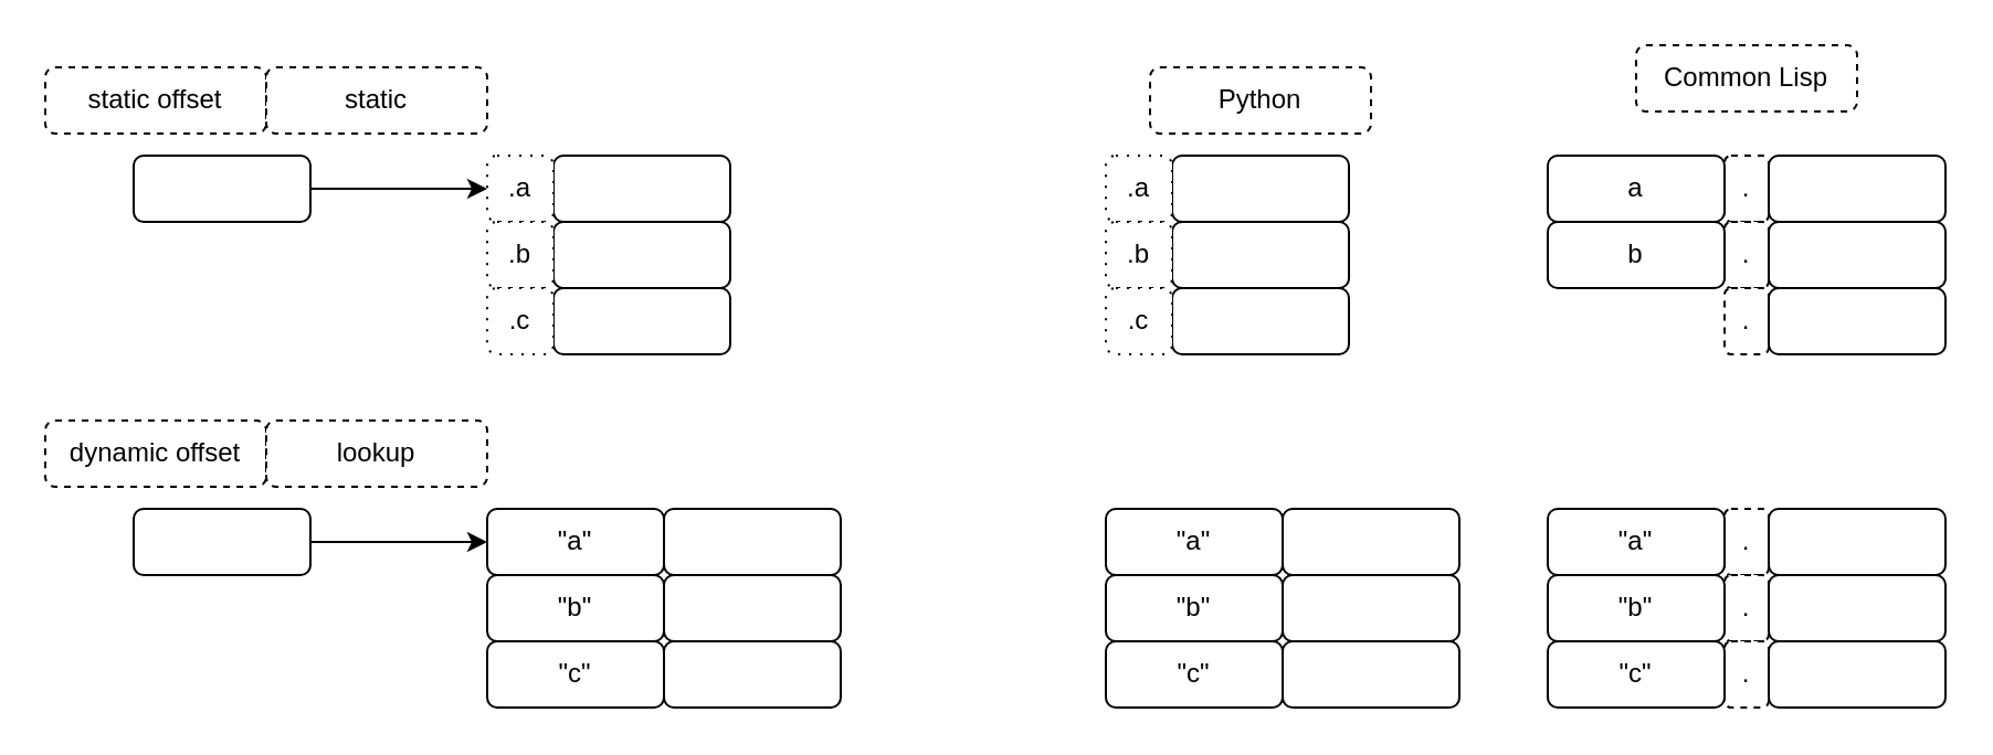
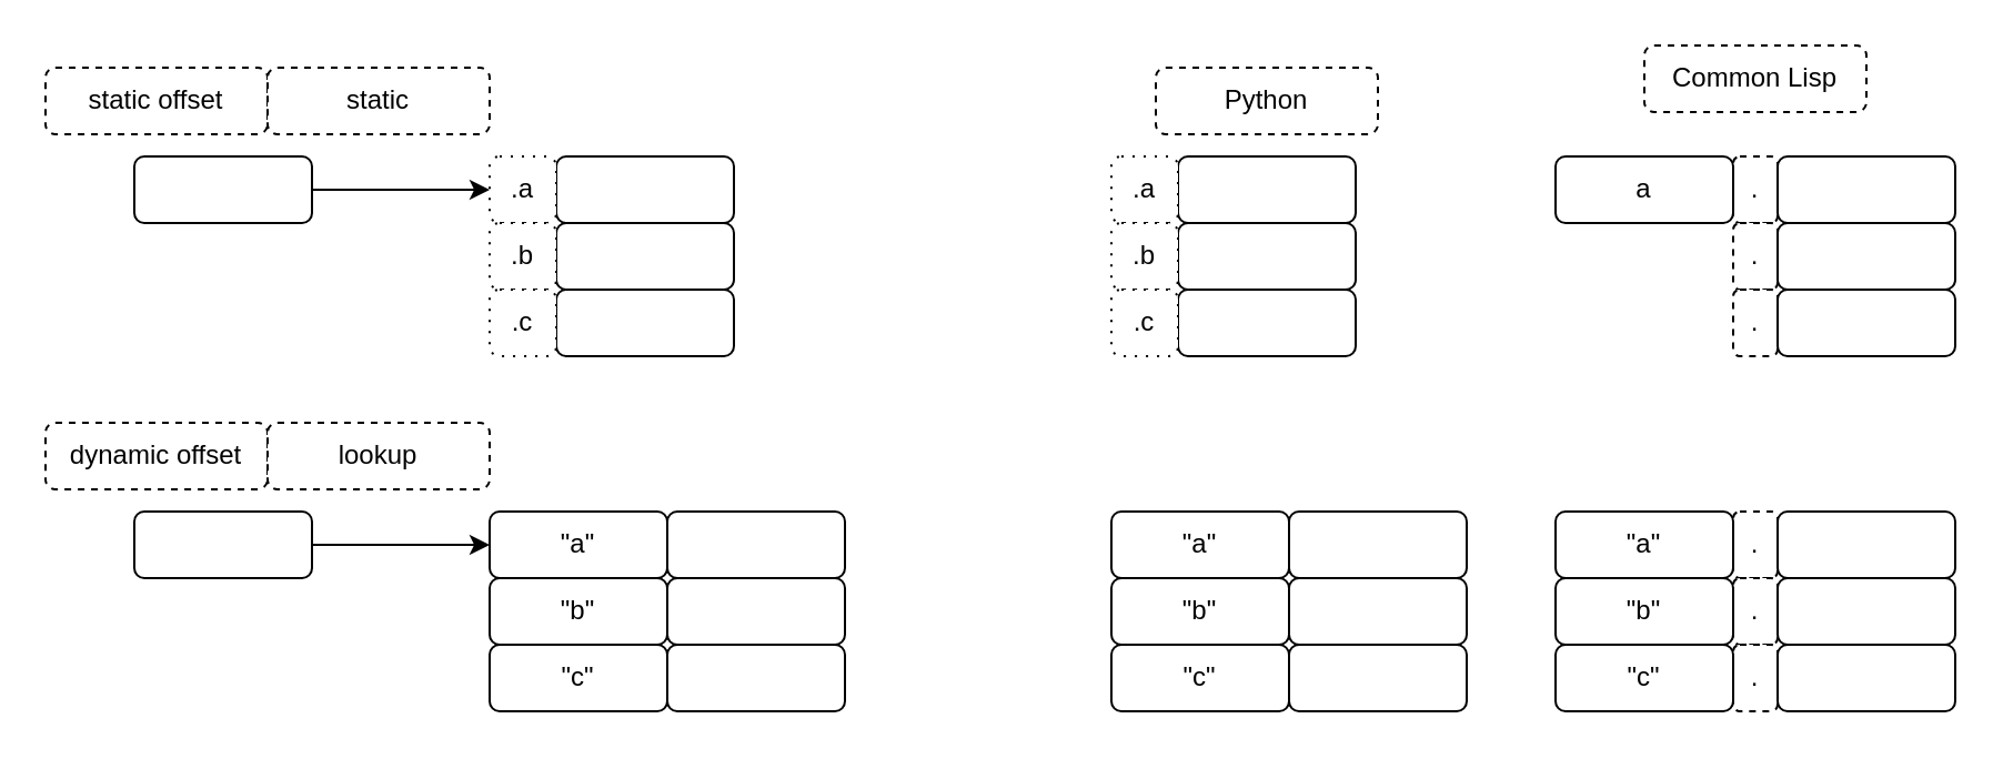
  <mxCell id="0" />
  <mxCell id="1" parent="0" />
  <mxCell id="2" style="edgeStyle=orthogonalEdgeStyle;rounded=0;orthogonalLoop=1;jettySize=auto;html=1;exitX=1;exitY=0.5;exitDx=0;exitDy=0;entryX=0;entryY=0.5;entryDx=0;entryDy=0;" edge="1" parent="1" source="3" target="7"><mxGeometry relative="1" as="geometry" /></mxCell>
  <mxCell id="3" value="" style="rounded=1;whiteSpace=wrap;html=1;" vertex="1" parent="1"><mxGeometry x="60" y="70" width="80" height="30" as="geometry" /></mxCell>
  <mxCell id="4" value="" style="rounded=1;whiteSpace=wrap;html=1;" vertex="1" parent="1"><mxGeometry x="250" y="70" width="80" height="30" as="geometry" /></mxCell>
  <mxCell id="5" value="" style="rounded=1;whiteSpace=wrap;html=1;" vertex="1" parent="1"><mxGeometry x="250" y="100" width="80" height="30" as="geometry" /></mxCell>
  <mxCell id="6" value="" style="rounded=1;whiteSpace=wrap;html=1;" vertex="1" parent="1"><mxGeometry x="250" y="130" width="80" height="30" as="geometry" /></mxCell>
  <mxCell id="7" value=".a" style="rounded=1;whiteSpace=wrap;html=1;dashed=1;dashPattern=1 4;" vertex="1" parent="1"><mxGeometry x="220" y="70" width="30" height="30" as="geometry" /></mxCell>
  <mxCell id="8" value=".b" style="rounded=1;whiteSpace=wrap;html=1;dashed=1;dashPattern=1 4;" vertex="1" parent="1"><mxGeometry x="220" y="100" width="30" height="30" as="geometry" /></mxCell>
  <mxCell id="9" value=".c" style="rounded=1;whiteSpace=wrap;html=1;dashed=1;dashPattern=1 4;" vertex="1" parent="1"><mxGeometry x="220" y="130" width="30" height="30" as="geometry" /></mxCell>
  <mxCell id="10" style="edgeStyle=orthogonalEdgeStyle;rounded=0;orthogonalLoop=1;jettySize=auto;html=1;exitX=1;exitY=0.5;exitDx=0;exitDy=0;entryX=0;entryY=0.5;entryDx=0;entryDy=0;" edge="1" parent="1" source="11" target="12"><mxGeometry relative="1" as="geometry"><mxPoint x="220" y="245" as="targetPoint" /></mxGeometry></mxCell>
  <mxCell id="11" value="" style="rounded=1;whiteSpace=wrap;html=1;" vertex="1" parent="1"><mxGeometry x="60" y="230" width="80" height="30" as="geometry" /></mxCell>
  <mxCell id="12" value="&quot;a&quot;" style="rounded=1;whiteSpace=wrap;html=1;" vertex="1" parent="1"><mxGeometry x="220" y="230" width="80" height="30" as="geometry" /></mxCell>
  <mxCell id="13" value="&quot;b&quot;" style="rounded=1;whiteSpace=wrap;html=1;" vertex="1" parent="1"><mxGeometry x="220" y="260" width="80" height="30" as="geometry" /></mxCell>
  <mxCell id="14" value="&quot;c&quot;" style="rounded=1;whiteSpace=wrap;html=1;" vertex="1" parent="1"><mxGeometry x="220" y="290" width="80" height="30" as="geometry" /></mxCell>
  <mxCell id="15" value="" style="rounded=1;whiteSpace=wrap;html=1;" vertex="1" parent="1"><mxGeometry x="300" y="230" width="80" height="30" as="geometry" /></mxCell>
  <mxCell id="16" value="" style="rounded=1;whiteSpace=wrap;html=1;" vertex="1" parent="1"><mxGeometry x="300" y="260" width="80" height="30" as="geometry" /></mxCell>
  <mxCell id="17" value="" style="rounded=1;whiteSpace=wrap;html=1;" vertex="1" parent="1"><mxGeometry x="300" y="290" width="80" height="30" as="geometry" /></mxCell>
  <mxCell id="18" value="static offset" style="rounded=1;whiteSpace=wrap;html=1;dashed=1;" vertex="1" parent="1"><mxGeometry x="20" y="30" width="100" height="30" as="geometry" /></mxCell>
  <mxCell id="19" value="dynamic offset" style="rounded=1;whiteSpace=wrap;html=1;dashed=1;" vertex="1" parent="1"><mxGeometry x="20" y="190" width="100" height="30" as="geometry" /></mxCell>
  <mxCell id="20" value="static" style="rounded=1;whiteSpace=wrap;html=1;dashed=1;" vertex="1" parent="1"><mxGeometry x="120" y="30" width="100" height="30" as="geometry" /></mxCell>
  <mxCell id="21" value="lookup" style="rounded=1;whiteSpace=wrap;html=1;dashed=1;" vertex="1" parent="1"><mxGeometry x="120" y="190" width="100" height="30" as="geometry" /></mxCell>
  <mxCell id="22" value="" style="rounded=1;whiteSpace=wrap;html=1;" vertex="1" parent="1"><mxGeometry x="530" y="70" width="80" height="30" as="geometry" /></mxCell>
  <mxCell id="23" value="" style="rounded=1;whiteSpace=wrap;html=1;" vertex="1" parent="1"><mxGeometry x="530" y="100" width="80" height="30" as="geometry" /></mxCell>
  <mxCell id="24" value="" style="rounded=1;whiteSpace=wrap;html=1;" vertex="1" parent="1"><mxGeometry x="530" y="130" width="80" height="30" as="geometry" /></mxCell>
  <mxCell id="25" value=".a" style="rounded=1;whiteSpace=wrap;html=1;dashed=1;dashPattern=1 4;" vertex="1" parent="1"><mxGeometry x="500" y="70" width="30" height="30" as="geometry" /></mxCell>
  <mxCell id="26" value=".b" style="rounded=1;whiteSpace=wrap;html=1;dashed=1;dashPattern=1 4;" vertex="1" parent="1"><mxGeometry x="500" y="100" width="30" height="30" as="geometry" /></mxCell>
  <mxCell id="27" value=".c" style="rounded=1;whiteSpace=wrap;html=1;dashed=1;dashPattern=1 4;" vertex="1" parent="1"><mxGeometry x="500" y="130" width="30" height="30" as="geometry" /></mxCell>
  <mxCell id="28" value="." style="rounded=1;whiteSpace=wrap;html=1;dashed=1;" vertex="1" parent="1"><mxGeometry x="780" y="70" width="20" height="30" as="geometry" /></mxCell>
  <mxCell id="29" value="." style="rounded=1;whiteSpace=wrap;html=1;dashed=1;" vertex="1" parent="1"><mxGeometry x="780" y="100" width="20" height="30" as="geometry" /></mxCell>
  <mxCell id="30" value="." style="rounded=1;whiteSpace=wrap;html=1;dashed=1;" vertex="1" parent="1"><mxGeometry x="780" y="130" width="20" height="30" as="geometry" /></mxCell>
  <mxCell id="31" value="a" style="rounded=1;whiteSpace=wrap;html=1;" vertex="1" parent="1"><mxGeometry x="700" y="70" width="80" height="30" as="geometry" /></mxCell>
- <mxCell id="32" value="b" style="rounded=1;whiteSpace=wrap;html=1;" vertex="1" parent="1"><mxGeometry x="700" y="100" width="80" height="30" as="geometry" /></mxCell>
  <mxCell id="33" value="Python" style="rounded=1;whiteSpace=wrap;html=1;dashed=1;" vertex="1" parent="1"><mxGeometry x="520" y="30" width="100" height="30" as="geometry" /></mxCell>
  <mxCell id="34" value="Common Lisp" style="rounded=1;whiteSpace=wrap;html=1;dashed=1;" vertex="1" parent="1"><mxGeometry x="740" y="20" width="100" height="30" as="geometry" /></mxCell>
  <mxCell id="35" value="" style="rounded=1;whiteSpace=wrap;html=1;" vertex="1" parent="1"><mxGeometry x="800" y="70" width="80" height="30" as="geometry" /></mxCell>
  <mxCell id="36" value="" style="rounded=1;whiteSpace=wrap;html=1;" vertex="1" parent="1"><mxGeometry x="800" y="100" width="80" height="30" as="geometry" /></mxCell>
  <mxCell id="37" value="" style="rounded=1;whiteSpace=wrap;html=1;" vertex="1" parent="1"><mxGeometry x="800" y="130" width="80" height="30" as="geometry" /></mxCell>
  <mxCell id="38" value="&quot;a&quot;" style="rounded=1;whiteSpace=wrap;html=1;" vertex="1" parent="1"><mxGeometry x="500" y="230" width="80" height="30" as="geometry" /></mxCell>
  <mxCell id="39" value="&quot;b&quot;" style="rounded=1;whiteSpace=wrap;html=1;" vertex="1" parent="1"><mxGeometry x="500" y="260" width="80" height="30" as="geometry" /></mxCell>
  <mxCell id="40" value="&quot;c&quot;" style="rounded=1;whiteSpace=wrap;html=1;" vertex="1" parent="1"><mxGeometry x="500" y="290" width="80" height="30" as="geometry" /></mxCell>
  <mxCell id="41" value="" style="rounded=1;whiteSpace=wrap;html=1;" vertex="1" parent="1"><mxGeometry x="580" y="230" width="80" height="30" as="geometry" /></mxCell>
  <mxCell id="42" value="" style="rounded=1;whiteSpace=wrap;html=1;" vertex="1" parent="1"><mxGeometry x="580" y="260" width="80" height="30" as="geometry" /></mxCell>
  <mxCell id="43" value="" style="rounded=1;whiteSpace=wrap;html=1;" vertex="1" parent="1"><mxGeometry x="580" y="290" width="80" height="30" as="geometry" /></mxCell>
  <mxCell id="44" value="." style="rounded=1;whiteSpace=wrap;html=1;dashed=1;" vertex="1" parent="1"><mxGeometry x="780" y="230" width="20" height="30" as="geometry" /></mxCell>
  <mxCell id="45" value="." style="rounded=1;whiteSpace=wrap;html=1;dashed=1;" vertex="1" parent="1"><mxGeometry x="780" y="260" width="20" height="30" as="geometry" /></mxCell>
  <mxCell id="46" value="." style="rounded=1;whiteSpace=wrap;html=1;dashed=1;" vertex="1" parent="1"><mxGeometry x="780" y="290" width="20" height="30" as="geometry" /></mxCell>
  <mxCell id="47" value="&quot;a&quot;" style="rounded=1;whiteSpace=wrap;html=1;" vertex="1" parent="1"><mxGeometry x="700" y="230" width="80" height="30" as="geometry" /></mxCell>
  <mxCell id="48" value="&quot;b&quot;" style="rounded=1;whiteSpace=wrap;html=1;" vertex="1" parent="1"><mxGeometry x="700" y="260" width="80" height="30" as="geometry" /></mxCell>
  <mxCell id="49" value="&quot;c&quot;" style="rounded=1;whiteSpace=wrap;html=1;" vertex="1" parent="1"><mxGeometry x="700" y="290" width="80" height="30" as="geometry" /></mxCell>
  <mxCell id="50" value="" style="rounded=1;whiteSpace=wrap;html=1;" vertex="1" parent="1"><mxGeometry x="800" y="230" width="80" height="30" as="geometry" /></mxCell>
  <mxCell id="51" value="" style="rounded=1;whiteSpace=wrap;html=1;" vertex="1" parent="1"><mxGeometry x="800" y="260" width="80" height="30" as="geometry" /></mxCell>
  <mxCell id="52" value="" style="rounded=1;whiteSpace=wrap;html=1;" vertex="1" parent="1"><mxGeometry x="800" y="290" width="80" height="30" as="geometry" /></mxCell>
